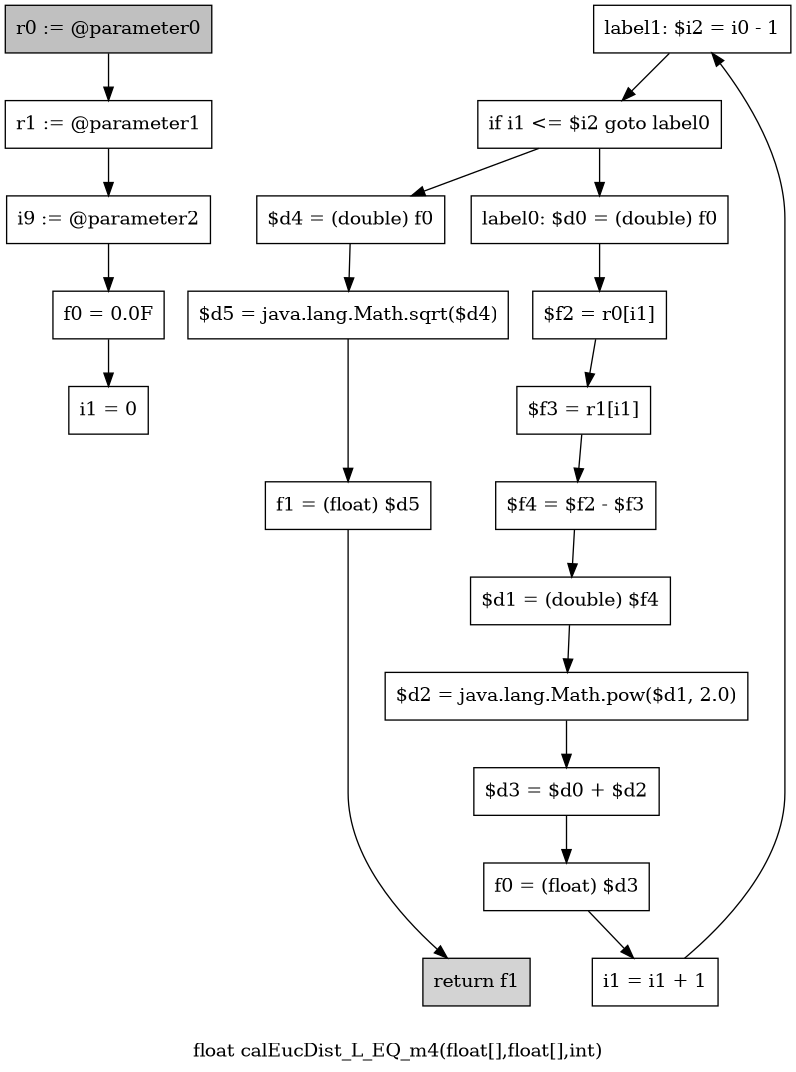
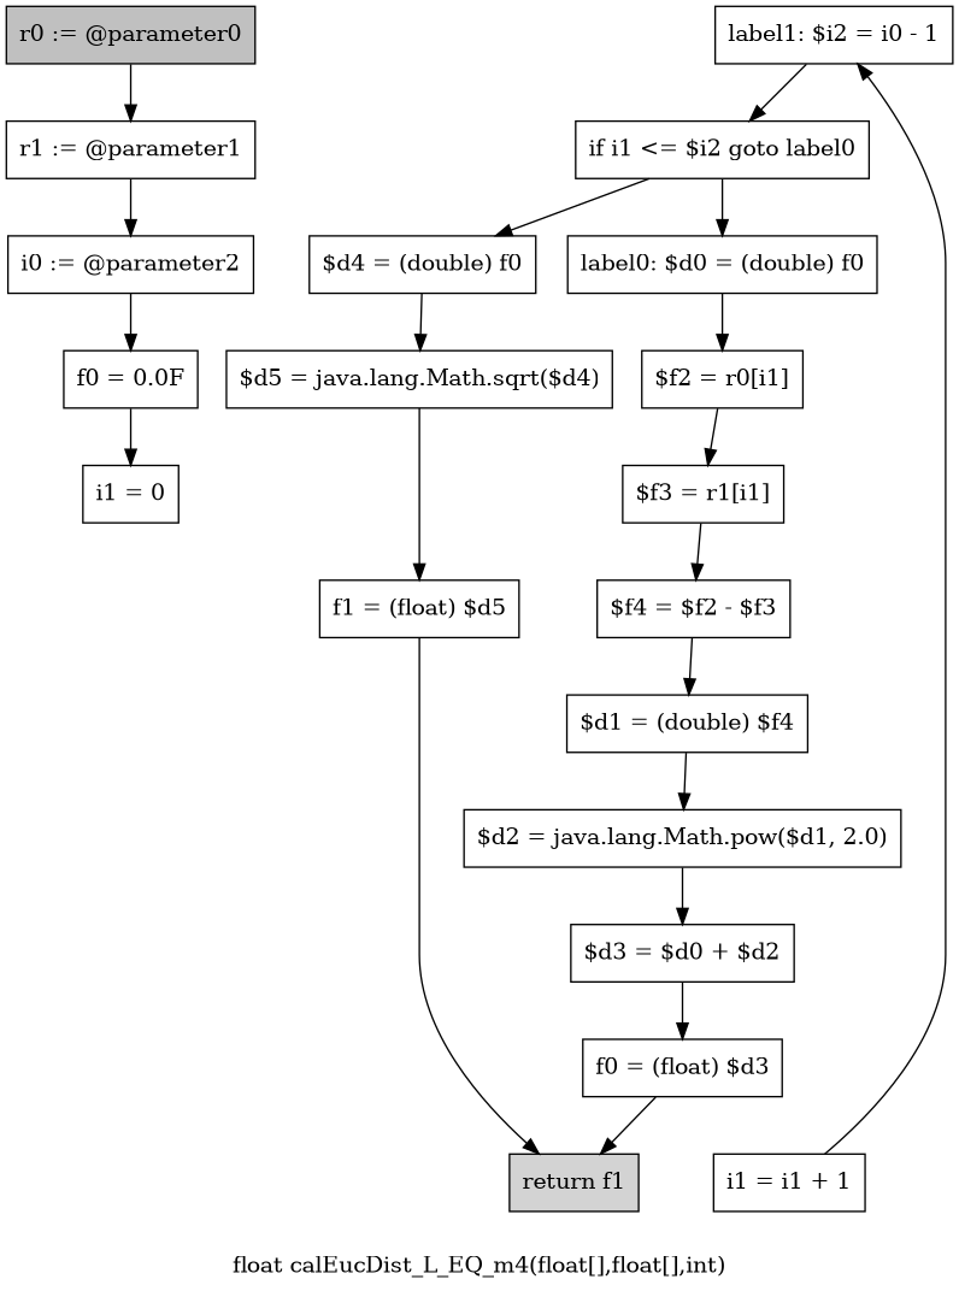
  digraph {
    label="float calEucDist_L_EQ_m4(float[],float[],int)"
    node [shape=box]
    n1 [fillcolor=gray label="r0 := @parameter0" style=filled]
    n2 [label="r1 := @parameter1"]
-   n3 [label="i9 := @parameter2"]
+   n3 [label="i0 := @parameter2"]
    n4 [label="f0 = 0.0F"]
    n5 [label="i1 = 0"]
    n6 [label="label1: $i2 = i0 - 1"]
    n7 [label="if i1 <= $i2 goto label0"]
    n8 [label="label0: $d0 = (double) f0"]
    n9 [label="$d4 = (double) f0"]
    n10 [label="$f2 = r0[i1]"]
    n11 [label="$f3 = r1[i1]"]
    n12 [label="$f4 = $f2 - $f3"]
    n13 [label="$d1 = (double) $f4"]
    n14 [label="$d2 = java.lang.Math.pow($d1, 2.0)"]
    n15 [label="$d3 = $d0 + $d2"]
    n16 [label="f0 = (float) $d3"]
    n17 [label="i1 = i1 + 1"]
    n18 [label="$d5 = java.lang.Math.sqrt($d4)"]
    n19 [label="f1 = (float) $d5"]
    n20 [fillcolor=lightgray label="return f1" style=filled]
    n1 -> n2
    n2 -> n3
    n3 -> n4
    n4 -> n5
    n6 -> n7
    n7 -> n8
    n7 -> n9
    n8 -> n10
    n9 -> n18
    n10 -> n11
    n11 -> n12
    n12 -> n13
    n13 -> n14
    n14 -> n15
    n15 -> n16
-   n16 -> n17
+   n16 -> n20
    n17 -> n6
    n18 -> n19
    n19 -> n20
  }
